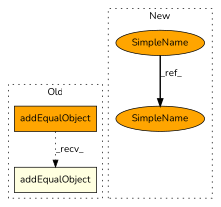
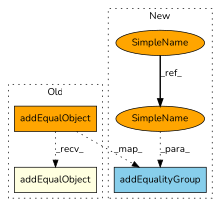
  digraph {
    fontname=Nunito
    node [a=32 l="15,1" shape=box style=filled fillcolor=orange fontname=Nunito]
    edge [style=dotted fontname=Nunito]
    n1 [label=addEqualObject s="3350,3390"]
    n2 [label=addEqualObject s="3401,3456" fillcolor=lightyellow]
+   n3 [l="17,1" label=addEqualityGroup s="3923,3975" fillcolor=skyblue]
    n4 [a=42 l=8 label=SimpleName s=3683 shape=ellipse]
    n5 [a=42 l=8 label=SimpleName s=3940 shape=ellipse]
    subgraph cluster_1 {
      label=Old
      style=dotted
      n1
      n2
    }
    subgraph cluster_2 {
      label=New
      style=dotted
+     n3
      n4
      n5
    }
    n1 -> n2 [label=_recv_]
+   n1 -> n3 [label=_map_]
    n4 -> n5 [label=_ref_ style=bold]
+   n5 -> n3 [label=_para_]
  }
